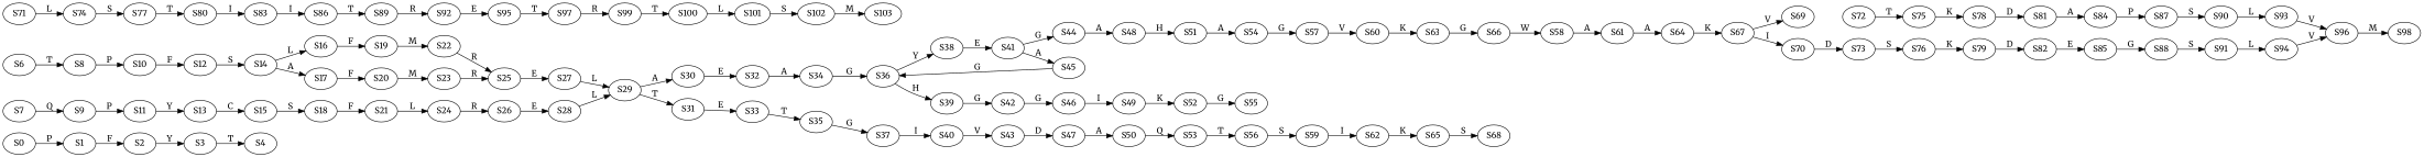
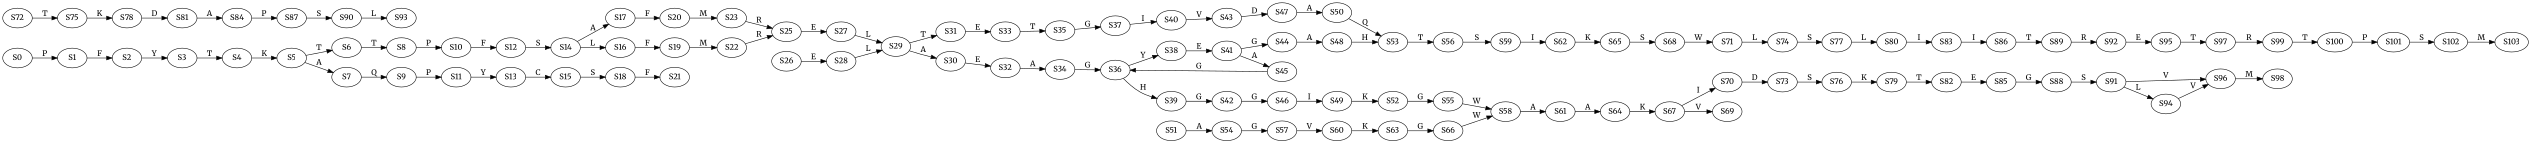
  strict digraph {
    fontname=Merriweather
    rankdir=LR
    node [fontname=Merriweather]
    edge [fontname=Merriweather]
    S0
    S1
    S2
    S3
    S4
+   S5
    S6
    S7
    S8
    S9
    S10
    S11
    S12
    S13
    S14
    S15
    S16
    S17
    S18
    S19
    S20
    S21
    S22
    S23
-   S24
    S25
    S26
    S27
    S28
    S29
    S30
    S31
    S32
    S33
    S34
    S35
    S36
    S37
    S38
    S39
    S40
    S41
    S42
    S43
    S44
    S45
    S46
    S47
    S48
    S49
    S50
    S51
    S52
    S53
    S54
    S55
    S56
    S57
    S58
    S59
    S60
    S61
    S62
    S63
    S64
    S65
    S66
    S67
    S68
    S69
    S70
    S71
    S73
    S74
    S72
    S75
    S76
    S77
    S78
    S79
    S80
    S81
    S82
    S83
    S84
    S85
    S86
    S87
    S88
    S89
    S90
    S91
    S92
    S93
    S94
    S95
    S96
    S97
    S98
    S99
    S100
    S101
    S102
    S103
    S0 -> S1 [label=P]
    S1 -> S2 [label=F]
    S2 -> S3 [label=Y]
    S3 -> S4 [label=T]
+   S4 -> S5 [label=K]
+   S5 -> S6 [label=T]
+   S5 -> S7 [label=A]
    S6 -> S8 [label=T]
    S7 -> S9 [label=Q]
    S8 -> S10 [label=P]
    S9 -> S11 [label=P]
    S10 -> S12 [label=F]
    S11 -> S13 [label=Y]
    S12 -> S14 [label=S]
    S13 -> S15 [label=C]
    S14 -> S16 [label=L]
    S14 -> S17 [label=A]
    S15 -> S18 [label=S]
    S16 -> S19 [label=F]
    S17 -> S20 [label=F]
    S18 -> S21 [label=F]
    S19 -> S22 [label=M]
    S20 -> S23 [label=M]
-   S21 -> S24 [label=L]
    S22 -> S25 [label=R]
    S23 -> S25 [label=R]
-   S24 -> S26 [label=R]
    S25 -> S27 [label=E]
    S26 -> S28 [label=E]
    S27 -> S29 [label=L]
    S28 -> S29 [label=L]
    S29 -> S30 [label=A]
    S29 -> S31 [label=T]
    S30 -> S32 [label=E]
    S31 -> S33 [label=E]
    S32 -> S34 [label=A]
    S33 -> S35 [label=T]
    S34 -> S36 [label=G]
    S35 -> S37 [label=G]
    S36 -> S38 [label=Y]
    S36 -> S39 [label=H]
    S37 -> S40 [label=I]
    S38 -> S41 [label=E]
    S39 -> S42 [label=G]
    S40 -> S43 [label=V]
    S41 -> S44 [label=G]
    S41 -> S45 [label=A]
    S42 -> S46 [label=G]
    S43 -> S47 [label=D]
    S44 -> S48 [label=A]
    S45 -> S36 [label=G]
    S46 -> S49 [label=I]
    S47 -> S50 [label=A]
-   S48 -> S51 [label=H]
+   S48 -> S53 [label=H]
    S49 -> S52 [label=K]
    S50 -> S53 [label=Q]
    S51 -> S54 [label=A]
    S52 -> S55 [label=G]
    S53 -> S56 [label=T]
    S54 -> S57 [label=G]
+   S55 -> S58 [label=W]
    S56 -> S59 [label=S]
    S57 -> S60 [label=V]
    S58 -> S61 [label=A]
    S59 -> S62 [label=I]
    S60 -> S63 [label=K]
    S61 -> S64 [label=A]
    S62 -> S65 [label=K]
    S63 -> S66 [label=G]
    S64 -> S67 [label=K]
    S65 -> S68 [label=S]
    S66 -> S58 [label=W]
    S67 -> S69 [label=V]
    S67 -> S70 [label=I]
+   S68 -> S71 [label=W]
    S70 -> S73 [label=D]
    S71 -> S74 [label=L]
    S73 -> S76 [label=S]
    S74 -> S77 [label=S]
    S72 -> S75 [label=T]
    S75 -> S78 [label=K]
    S76 -> S79 [label=K]
-   S77 -> S80 [label=T]
+   S77 -> S80 [label=L]
    S78 -> S81 [label=D]
-   S79 -> S82 [label=D]
+   S79 -> S82 [label=T]
    S80 -> S83 [label=I]
    S81 -> S84 [label=A]
    S82 -> S85 [label=E]
    S83 -> S86 [label=I]
    S84 -> S87 [label=P]
    S85 -> S88 [label=G]
    S86 -> S89 [label=T]
    S87 -> S90 [label=S]
    S88 -> S91 [label=S]
    S89 -> S92 [label=R]
    S90 -> S93 [label=L]
    S91 -> S94 [label=L]
    S92 -> S95 [label=E]
-   S93 -> S96 [label=V]
+   S91 -> S96 [label=V]
    S94 -> S96 [label=V]
    S95 -> S97 [label=T]
    S96 -> S98 [label=M]
    S97 -> S99 [label=R]
    S99 -> S100 [label=T]
-   S100 -> S101 [label=L]
+   S100 -> S101 [label=P]
    S101 -> S102 [label=S]
    S102 -> S103 [label=M]
  }
